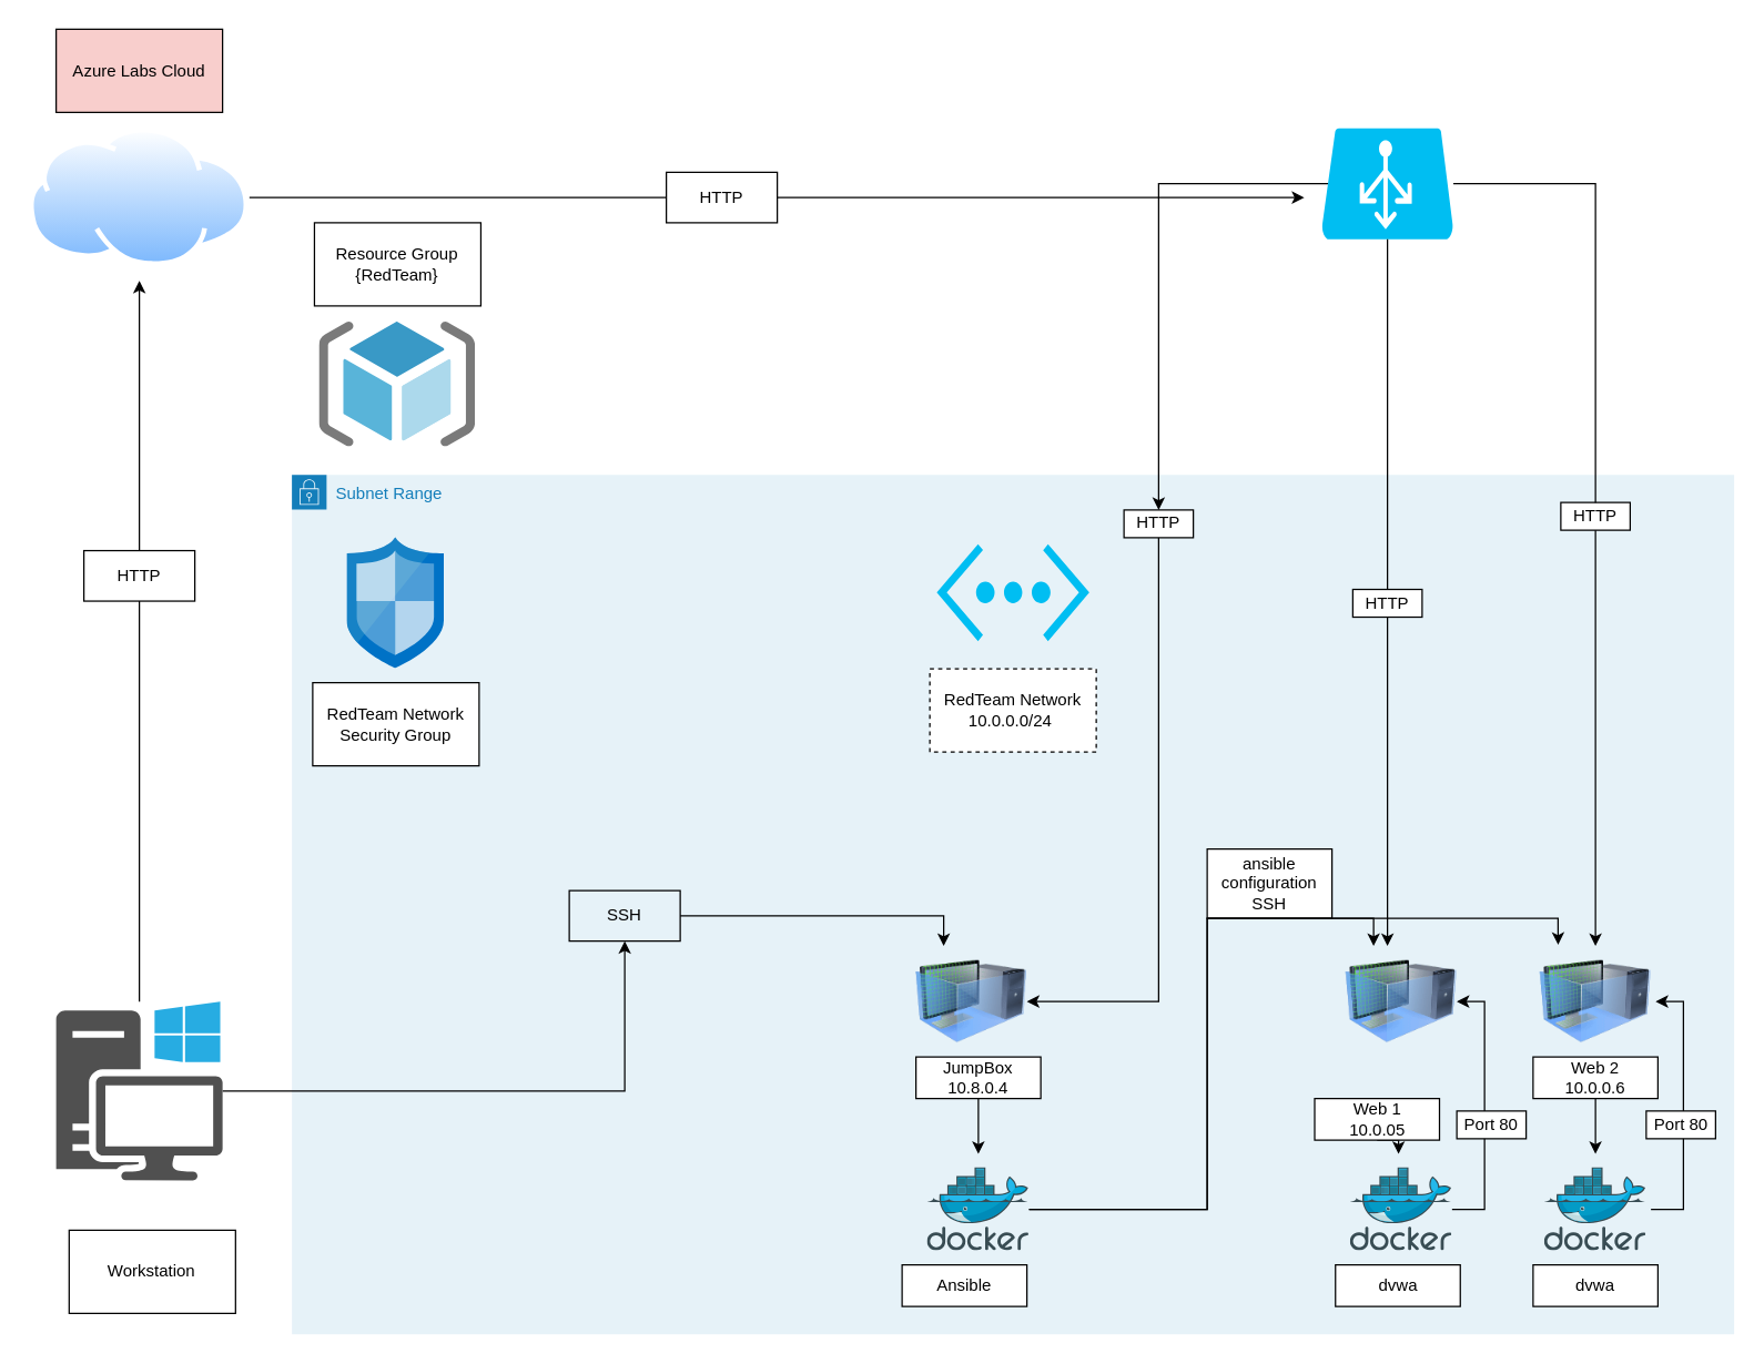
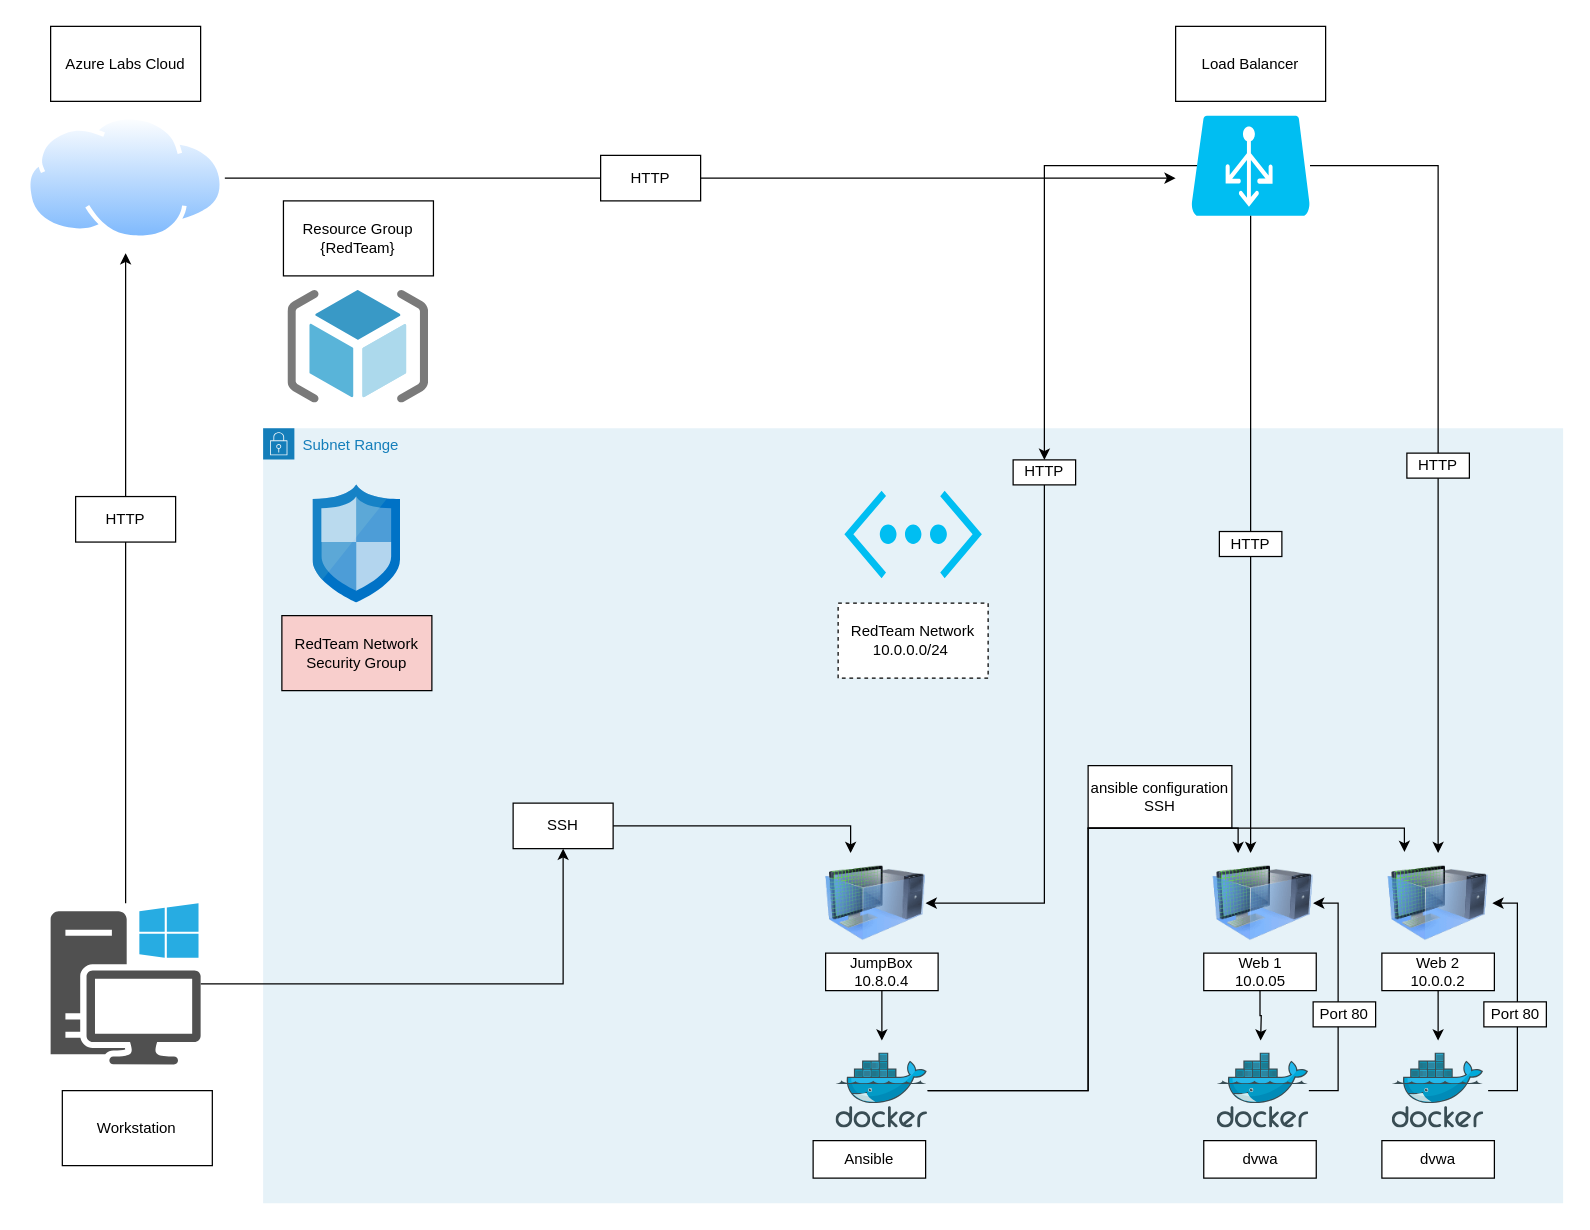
  <mxCell id="0" />
  <mxCell id="1" parent="0" />
  <mxCell id="2" value="Subnet Range" style="points=[[0,0],[0.25,0],[0.5,0],[0.75,0],[1,0],[1,0.25],[1,0.5],[1,0.75],[1,1],[0.75,1],[0.5,1],[0.25,1],[0,1],[0,0.75],[0,0.5],[0,0.25]];outlineConnect=0;gradientColor=none;html=1;whiteSpace=wrap;fontSize=12;fontStyle=0;container=1;pointerEvents=0;collapsible=0;recursiveResize=0;shape=mxgraph.aws4.group;grIcon=mxgraph.aws4.group_security_group;grStroke=0;strokeColor=#147EBA;fillColor=#E6F2F8;verticalAlign=top;align=left;spacingLeft=30;fontColor=#147EBA;dashed=0;" vertex="1" parent="1"><mxGeometry x="210" y="342" width="1040" height="620" as="geometry" /></mxCell>
  <mxCell id="3" value="" style="sketch=0;aspect=fixed;html=1;points=[];align=center;image;fontSize=12;image=img/lib/mscae/Network_Security_Groups_Classic.svg;" vertex="1" parent="2"><mxGeometry x="40" y="45.41" width="70" height="94.59" as="geometry" /></mxCell>
- <mxCell id="4" value="RedTeam Network Security Group" style="rounded=0;whiteSpace=wrap;html=1;" vertex="1" parent="2"><mxGeometry x="15" y="150" width="120" height="60" as="geometry" /></mxCell>
+ <mxCell id="4" value="RedTeam Network Security Group" style="rounded=0;whiteSpace=wrap;html=1;fillColor=#f8cecc;" vertex="1" parent="2"><mxGeometry x="15" y="150" width="120" height="60" as="geometry" /></mxCell>
  <mxCell id="5" value="RedTeam Network 10.0.0.0/24&amp;nbsp;" style="rounded=0;whiteSpace=wrap;html=1;dashed=1;" vertex="1" parent="2"><mxGeometry x="460" y="140" width="120" height="60" as="geometry" /></mxCell>
  <mxCell id="6" value="" style="verticalLabelPosition=bottom;html=1;verticalAlign=top;align=center;strokeColor=none;fillColor=#00BEF2;shape=mxgraph.azure.virtual_network;pointerEvents=1;" vertex="1" parent="2"><mxGeometry x="465" y="50.0" width="110" height="70" as="geometry" /></mxCell>
  <mxCell id="7" value="HTTP" style="rounded=0;whiteSpace=wrap;html=1;" vertex="1" parent="2"><mxGeometry x="915" y="20.0" width="50" height="20" as="geometry" /></mxCell>
- <mxCell id="8" value="ansible configuration SSH" style="rounded=0;whiteSpace=wrap;html=1;" vertex="1" parent="2"><mxGeometry x="660" y="270" width="90" height="50" as="geometry" /></mxCell>
+ <mxCell id="8" value="ansible configuration SSH" style="rounded=0;whiteSpace=wrap;html=1;" vertex="1" parent="2"><mxGeometry x="660" y="270" width="115" height="50" as="geometry" /></mxCell>
  <mxCell id="9" value="HTTP" style="rounded=0;whiteSpace=wrap;html=1;" vertex="1" parent="2"><mxGeometry x="765" y="82.71" width="50" height="20" as="geometry" /></mxCell>
  <mxCell id="10" value="" style="image;html=1;image=img/lib/clip_art/computers/Virtual_Machine_128x128.png" vertex="1" parent="2"><mxGeometry x="450" y="340" width="80" height="80" as="geometry" /></mxCell>
  <mxCell id="11" style="edgeStyle=orthogonalEdgeStyle;rounded=0;orthogonalLoop=1;jettySize=auto;html=1;exitX=0.5;exitY=1;exitDx=0;exitDy=0;" edge="1" parent="2" source="12"><mxGeometry relative="1" as="geometry"><mxPoint x="495" y="490" as="targetPoint" /></mxGeometry></mxCell>
  <mxCell id="12" value="JumpBox 10.8.0.4" style="rounded=0;whiteSpace=wrap;html=1;" vertex="1" parent="2"><mxGeometry x="450" y="420" width="90" height="30" as="geometry" /></mxCell>
  <mxCell id="13" value="" style="sketch=0;aspect=fixed;html=1;points=[];align=center;image;fontSize=12;image=img/lib/mscae/Docker.svg;" vertex="1" parent="2"><mxGeometry x="458.41" y="500" width="73.17" height="60" as="geometry" /></mxCell>
  <mxCell id="14" value="Ansible" style="rounded=0;whiteSpace=wrap;html=1;" vertex="1" parent="2"><mxGeometry x="440" y="570" width="90" height="30" as="geometry" /></mxCell>
  <mxCell id="15" style="edgeStyle=orthogonalEdgeStyle;rounded=0;orthogonalLoop=1;jettySize=auto;html=1;exitX=0.5;exitY=1;exitDx=0;exitDy=0;entryX=1;entryY=0.5;entryDx=0;entryDy=0;" edge="1" parent="2" source="16" target="10"><mxGeometry relative="1" as="geometry" /></mxCell>
  <mxCell id="16" value="HTTP" style="rounded=0;whiteSpace=wrap;html=1;" vertex="1" parent="2"><mxGeometry x="600" y="25.41" width="50" height="20" as="geometry" /></mxCell>
- <mxCell id="17" value="SSH" style="rounded=0;whiteSpace=wrap;html=1;fillColor=#e6f2f8;" vertex="1" parent="2"><mxGeometry x="200" y="300.0" width="80" height="36.41" as="geometry" /></mxCell>
+ <mxCell id="17" value="SSH" style="rounded=0;whiteSpace=wrap;html=1;" vertex="1" parent="2"><mxGeometry x="200" y="300.0" width="80" height="36.41" as="geometry" /></mxCell>
  <mxCell id="18" style="edgeStyle=orthogonalEdgeStyle;rounded=0;orthogonalLoop=1;jettySize=auto;html=1;exitX=1;exitY=0.5;exitDx=0;exitDy=0;entryX=0.25;entryY=0;entryDx=0;entryDy=0;" edge="1" parent="2" source="17" target="10"><mxGeometry relative="1" as="geometry" /></mxCell>
  <mxCell id="19" value="" style="image;html=1;image=img/lib/clip_art/computers/Virtual_Machine_128x128.png" vertex="1" parent="1"><mxGeometry x="970" y="682" width="80" height="80" as="geometry" /></mxCell>
  <mxCell id="20" value="" style="image;html=1;image=img/lib/clip_art/computers/Virtual_Machine_128x128.png" vertex="1" parent="1"><mxGeometry x="1110" y="682" width="80" height="80" as="geometry" /></mxCell>
  <mxCell id="21" style="edgeStyle=orthogonalEdgeStyle;rounded=0;orthogonalLoop=1;jettySize=auto;html=1;startArrow=none;" edge="1" parent="1" source="9" target="19"><mxGeometry relative="1" as="geometry"><mxPoint x="1000" y="582" as="targetPoint" /><Array as="points"><mxPoint x="1000" y="632" /><mxPoint x="1000" y="632" /></Array></mxGeometry></mxCell>
  <mxCell id="22" style="edgeStyle=orthogonalEdgeStyle;rounded=0;orthogonalLoop=1;jettySize=auto;html=1;startArrow=none;entryX=0.5;entryY=0;entryDx=0;entryDy=0;" edge="1" parent="1" source="7" target="20"><mxGeometry relative="1" as="geometry"><mxPoint x="1154" y="582" as="targetPoint" /><Array as="points"><mxPoint x="1150" y="472" /><mxPoint x="1150" y="472" /></Array></mxGeometry></mxCell>
  <mxCell id="23" style="edgeStyle=orthogonalEdgeStyle;rounded=0;orthogonalLoop=1;jettySize=auto;html=1;exitX=0.05;exitY=0.5;exitDx=0;exitDy=0;exitPerimeter=0;entryX=0.5;entryY=0;entryDx=0;entryDy=0;" edge="1" parent="1" source="24" target="16"><mxGeometry relative="1" as="geometry" /></mxCell>
  <mxCell id="24" value="" style="verticalLabelPosition=bottom;html=1;verticalAlign=top;align=center;strokeColor=none;fillColor=#00BEF2;shape=mxgraph.azure.azure_load_balancer;" vertex="1" parent="1"><mxGeometry x="952.5" y="92" width="95" height="80" as="geometry" /></mxCell>
  <mxCell id="25" value="Resource Group&lt;br&gt;{RedTeam}" style="rounded=0;whiteSpace=wrap;html=1;" vertex="1" parent="1"><mxGeometry x="226.25" y="160.21" width="120" height="60" as="geometry" /></mxCell>
+ <mxCell id="26" value="Load Balancer" style="rounded=0;whiteSpace=wrap;html=1;" vertex="1" parent="1"><mxGeometry x="940" y="20.59" width="120" height="60" as="geometry" /></mxCell>
  <mxCell id="27" value="" style="sketch=0;aspect=fixed;html=1;points=[];align=center;image;fontSize=12;image=img/lib/mscae/ResourceGroup.svg;" vertex="1" parent="1"><mxGeometry x="230" y="232" width="112.5" height="90" as="geometry" /></mxCell>
  <mxCell id="28" style="edgeStyle=orthogonalEdgeStyle;rounded=0;orthogonalLoop=1;jettySize=auto;html=1;exitX=0.5;exitY=1;exitDx=0;exitDy=0;" edge="1" parent="1" source="29"><mxGeometry relative="1" as="geometry"><mxPoint x="1008" y="832" as="targetPoint" /></mxGeometry></mxCell>
- <mxCell id="29" value="Web 1 &lt;br&gt;10.0.05" style="rounded=0;whiteSpace=wrap;html=1;" vertex="1" parent="1"><mxGeometry x="947.5" y="792" width="90" height="30" as="geometry" /></mxCell>
+ <mxCell id="29" value="Web 1 &lt;br&gt;10.0.05" style="rounded=0;whiteSpace=wrap;html=1;" vertex="1" parent="1"><mxGeometry x="962.5" y="762" width="90" height="30" as="geometry" /></mxCell>
  <mxCell id="30" style="edgeStyle=orthogonalEdgeStyle;rounded=0;orthogonalLoop=1;jettySize=auto;html=1;exitX=0.5;exitY=1;exitDx=0;exitDy=0;" edge="1" parent="1" source="31"><mxGeometry relative="1" as="geometry"><mxPoint x="1150" y="832" as="targetPoint" /></mxGeometry></mxCell>
- <mxCell id="31" value="Web 2&lt;br&gt;10.0.0.6" style="rounded=0;whiteSpace=wrap;html=1;" vertex="1" parent="1"><mxGeometry x="1105" y="762" width="90" height="30" as="geometry" /></mxCell>
+ <mxCell id="31" value="Web 2&lt;br&gt;10.0.0.2" style="rounded=0;whiteSpace=wrap;html=1;" vertex="1" parent="1"><mxGeometry x="1105" y="762" width="90" height="30" as="geometry" /></mxCell>
  <mxCell id="32" value="" style="edgeStyle=orthogonalEdgeStyle;rounded=0;orthogonalLoop=1;jettySize=auto;html=1;entryX=0.25;entryY=0;entryDx=0;entryDy=0;" edge="1" parent="1" source="13" target="19"><mxGeometry relative="1" as="geometry"><Array as="points"><mxPoint x="870" y="872" /><mxPoint x="870" y="662" /><mxPoint x="990" y="662" /></Array></mxGeometry></mxCell>
  <mxCell id="33" style="edgeStyle=orthogonalEdgeStyle;rounded=0;orthogonalLoop=1;jettySize=auto;html=1;entryX=0.163;entryY=-0.012;entryDx=0;entryDy=0;entryPerimeter=0;" edge="1" parent="1" source="13" target="20"><mxGeometry relative="1" as="geometry"><Array as="points"><mxPoint x="870" y="872" /><mxPoint x="870" y="662" /><mxPoint x="1123" y="662" /></Array></mxGeometry></mxCell>
  <mxCell id="34" style="edgeStyle=orthogonalEdgeStyle;rounded=0;orthogonalLoop=1;jettySize=auto;html=1;entryX=1;entryY=0.5;entryDx=0;entryDy=0;" edge="1" parent="1" source="35" target="19"><mxGeometry relative="1" as="geometry"><mxPoint x="1080" y="722" as="targetPoint" /><Array as="points"><mxPoint x="1070" y="872" /><mxPoint x="1070" y="722" /></Array></mxGeometry></mxCell>
  <mxCell id="35" value="" style="sketch=0;aspect=fixed;html=1;points=[];align=center;image;fontSize=12;image=img/lib/mscae/Docker.svg;" vertex="1" parent="1"><mxGeometry x="973.42" y="842" width="73.17" height="60" as="geometry" /></mxCell>
  <mxCell id="36" value="" style="sketch=0;aspect=fixed;html=1;points=[];align=center;image;fontSize=12;image=img/lib/mscae/Docker.svg;" vertex="1" parent="1"><mxGeometry x="1113.42" y="842" width="73.17" height="60" as="geometry" /></mxCell>
  <mxCell id="37" style="edgeStyle=orthogonalEdgeStyle;rounded=0;orthogonalLoop=1;jettySize=auto;html=1;startArrow=none;" edge="1" parent="1" source="52"><mxGeometry relative="1" as="geometry"><mxPoint x="940" y="142" as="targetPoint" /></mxGeometry></mxCell>
  <mxCell id="38" value="" style="aspect=fixed;perimeter=ellipsePerimeter;html=1;align=center;shadow=0;dashed=0;spacingTop=3;image;image=img/lib/active_directory/internet_cloud.svg;" vertex="1" parent="1"><mxGeometry x="20.64" y="92" width="158.73" height="100" as="geometry" /></mxCell>
  <mxCell id="39" style="edgeStyle=orthogonalEdgeStyle;rounded=0;orthogonalLoop=1;jettySize=auto;html=1;" edge="1" parent="1" source="41"><mxGeometry relative="1" as="geometry"><mxPoint x="100" y="202" as="targetPoint" /><Array as="points"><mxPoint x="100" y="542" /><mxPoint x="100" y="542" /></Array></mxGeometry></mxCell>
  <mxCell id="40" style="edgeStyle=orthogonalEdgeStyle;rounded=0;orthogonalLoop=1;jettySize=auto;html=1;" edge="1" parent="1" source="41" target="17"><mxGeometry relative="1" as="geometry"><mxPoint x="440" y="612" as="targetPoint" /><Array as="points" /></mxGeometry></mxCell>
  <mxCell id="41" value="" style="sketch=0;pointerEvents=1;shadow=0;dashed=0;html=1;strokeColor=none;fillColor=#505050;labelPosition=center;verticalLabelPosition=bottom;verticalAlign=top;outlineConnect=0;align=center;shape=mxgraph.office.devices.workstation_pc;" vertex="1" parent="1"><mxGeometry x="40" y="722" width="120" height="129" as="geometry" /></mxCell>
  <mxCell id="42" style="edgeStyle=orthogonalEdgeStyle;rounded=0;orthogonalLoop=1;jettySize=auto;html=1;entryX=1;entryY=0.5;entryDx=0;entryDy=0;" edge="1" parent="1"><mxGeometry relative="1" as="geometry"><mxPoint x="1193.41" y="722" as="targetPoint" /><mxPoint x="1190" y="872" as="sourcePoint" /><Array as="points"><mxPoint x="1213.41" y="872" /><mxPoint x="1213.41" y="722" /></Array></mxGeometry></mxCell>
  <mxCell id="43" value="dvwa" style="rounded=0;whiteSpace=wrap;html=1;" vertex="1" parent="1"><mxGeometry x="962.5" y="912" width="90" height="30" as="geometry" /></mxCell>
  <mxCell id="44" value="dvwa" style="rounded=0;whiteSpace=wrap;html=1;" vertex="1" parent="1"><mxGeometry x="1105.01" y="912" width="90" height="30" as="geometry" /></mxCell>
  <mxCell id="45" value="Port 80" style="rounded=0;whiteSpace=wrap;html=1;" vertex="1" parent="1"><mxGeometry x="1186.59" y="800.99" width="50" height="20" as="geometry" /></mxCell>
  <mxCell id="46" value="Port 80" style="rounded=0;whiteSpace=wrap;html=1;" vertex="1" parent="1"><mxGeometry x="1050" y="801" width="50" height="20" as="geometry" /></mxCell>
  <mxCell id="47" value="" style="edgeStyle=orthogonalEdgeStyle;rounded=0;orthogonalLoop=1;jettySize=auto;html=1;endArrow=none;" edge="1" parent="1" source="24" target="9"><mxGeometry relative="1" as="geometry"><mxPoint x="1011.5" y="230.59" as="sourcePoint" /><mxPoint x="1012" y="540.59" as="targetPoint" /><Array as="points"><mxPoint x="1000" y="222" /><mxPoint x="1000" y="222" /></Array></mxGeometry></mxCell>
  <mxCell id="48" value="" style="edgeStyle=orthogonalEdgeStyle;rounded=0;orthogonalLoop=1;jettySize=auto;html=1;endArrow=none;" edge="1" parent="1" source="24" target="7"><mxGeometry relative="1" as="geometry"><mxPoint x="1154" y="540.59" as="targetPoint" /><mxPoint x="1059" y="190.59" as="sourcePoint" /></mxGeometry></mxCell>
- <mxCell id="49" value="Workstation" style="rounded=0;whiteSpace=wrap;html=1;" vertex="1" parent="1"><mxGeometry x="49.36" y="887" width="120" height="60" as="geometry" /></mxCell>
- <mxCell id="50" value="Azure Labs Cloud" style="rounded=0;whiteSpace=wrap;html=1;fillColor=#f8cecc;" vertex="1" parent="1"><mxGeometry x="40" y="20.59" width="120" height="60" as="geometry" /></mxCell>
+ <mxCell id="49" value="Workstation" style="rounded=0;whiteSpace=wrap;html=1;" vertex="1" parent="1"><mxGeometry x="49.36" y="872" width="120" height="60" as="geometry" /></mxCell>
+ <mxCell id="50" value="Azure Labs Cloud" style="rounded=0;whiteSpace=wrap;html=1;" vertex="1" parent="1"><mxGeometry x="40" y="20.59" width="120" height="60" as="geometry" /></mxCell>
  <mxCell id="51" value="HTTP" style="rounded=0;whiteSpace=wrap;html=1;" vertex="1" parent="1"><mxGeometry x="60" y="396.74" width="80" height="36.41" as="geometry" /></mxCell>
  <mxCell id="52" value="HTTP" style="rounded=0;whiteSpace=wrap;html=1;" vertex="1" parent="1"><mxGeometry x="480" y="123.8" width="80" height="36.41" as="geometry" /></mxCell>
  <mxCell id="53" value="" style="edgeStyle=orthogonalEdgeStyle;rounded=0;orthogonalLoop=1;jettySize=auto;html=1;endArrow=none;" edge="1" parent="1" source="38" target="52"><mxGeometry relative="1" as="geometry"><mxPoint x="940" y="142" as="targetPoint" /><mxPoint x="179.37" y="142" as="sourcePoint" /></mxGeometry></mxCell>
